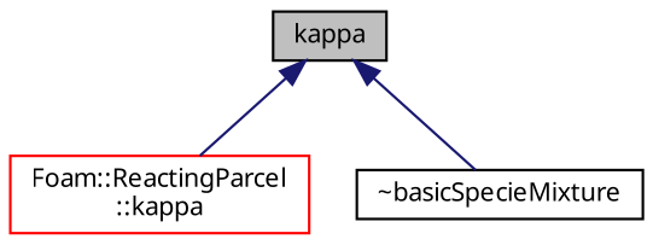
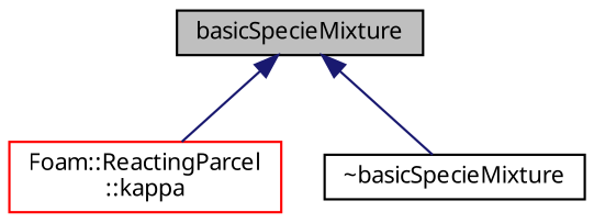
  digraph {
    fontname="Noto Sans"
    rankdir=TB
    node [color=black fontname="Noto Sans" fontsize=10 shape=record]
    edge [color=midnightblue dir=back fontname="Noto Sans" fontsize=10 labelfontname=Helvetica labelfontsize=10 style=solid]
-   n1 [fillcolor=grey75 fontcolor=black height=0.2 label=kappa style=filled width=0.4]
+   n1 [fillcolor=grey75 fontcolor=black height=0.2 label=basicSpecieMixture style=filled width=0.4]
    n2 [color=red height=0.2 label="Foam::ReactingParcel\l::kappa" width=0.4]
    n3 [height=0.2 label="~basicSpecieMixture" width=0.4]
    n1 -> n2
    n1 -> n3
  }
